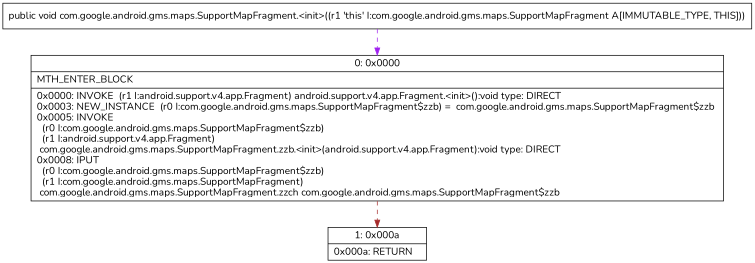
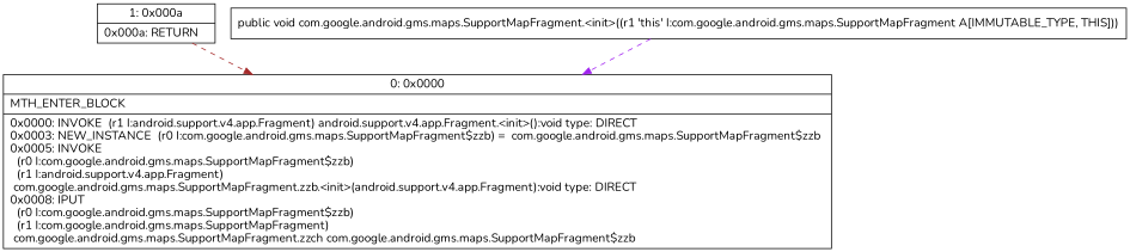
  digraph {
    fontname=Nunito
    node [shape=record fontname=Nunito]
    edge [style=dashed fontname=Nunito]
    n1 [label="{0\:\ 0x0000|MTH_ENTER_BLOCK\l|0x0000: INVOKE  (r1 I:android.support.v4.app.Fragment) android.support.v4.app.Fragment.\<init\>():void type: DIRECT \l0x0003: NEW_INSTANCE  (r0 I:com.google.android.gms.maps.SupportMapFragment$zzb) =  com.google.android.gms.maps.SupportMapFragment$zzb \l0x0005: INVOKE  \l  (r0 I:com.google.android.gms.maps.SupportMapFragment$zzb)\l  (r1 I:android.support.v4.app.Fragment)\l com.google.android.gms.maps.SupportMapFragment.zzb.\<init\>(android.support.v4.app.Fragment):void type: DIRECT \l0x0008: IPUT  \l  (r0 I:com.google.android.gms.maps.SupportMapFragment$zzb)\l  (r1 I:com.google.android.gms.maps.SupportMapFragment)\l com.google.android.gms.maps.SupportMapFragment.zzch com.google.android.gms.maps.SupportMapFragment$zzb \l}"]
    n2 [label="{1\:\ 0x000a|0x000a: RETURN   \l}"]
    n3 [label="{public void com.google.android.gms.maps.SupportMapFragment.\<init\>((r1 'this' I:com.google.android.gms.maps.SupportMapFragment A[IMMUTABLE_TYPE, THIS])) }"]
-   n1 -> n2 [color=brown]
+   n2 -> n1 [color=brown]
    n3 -> n1 [color=purple]
  }
